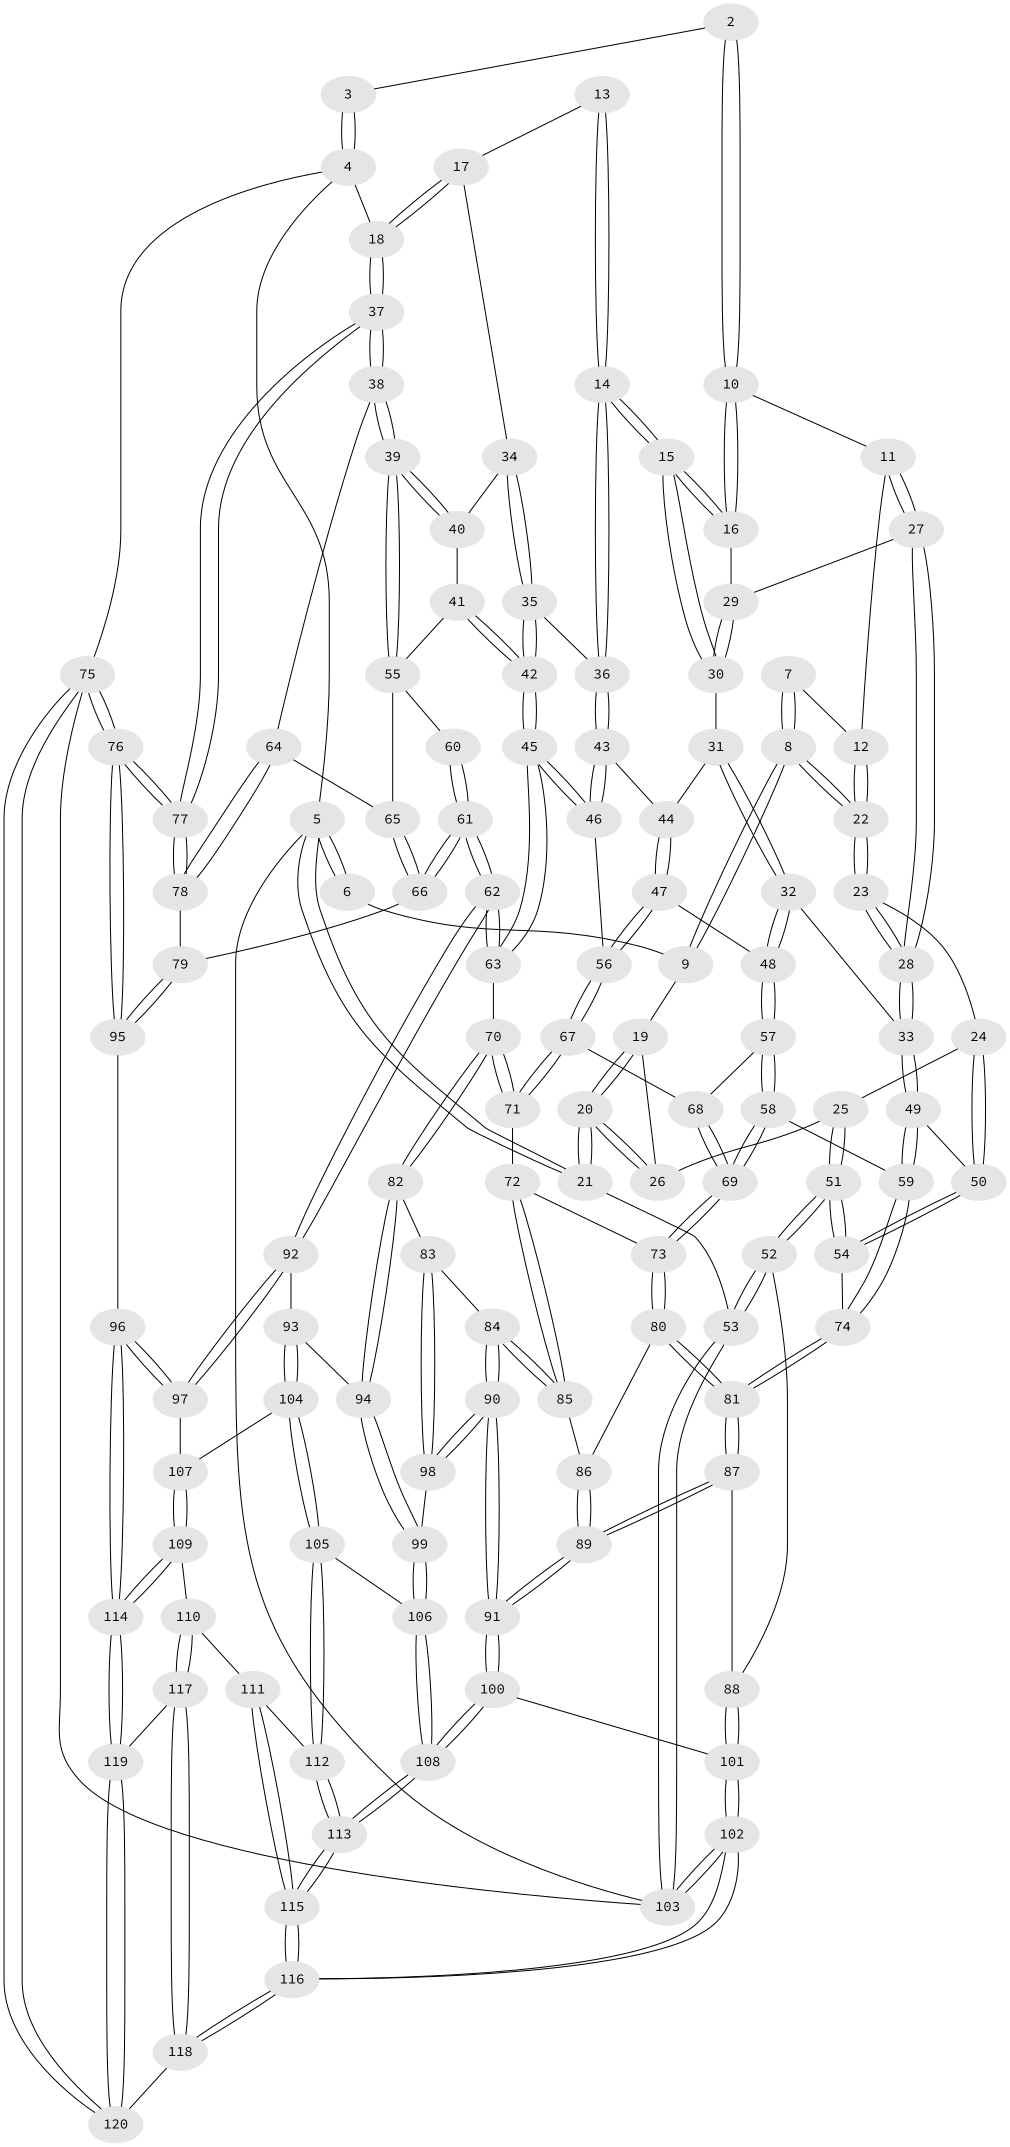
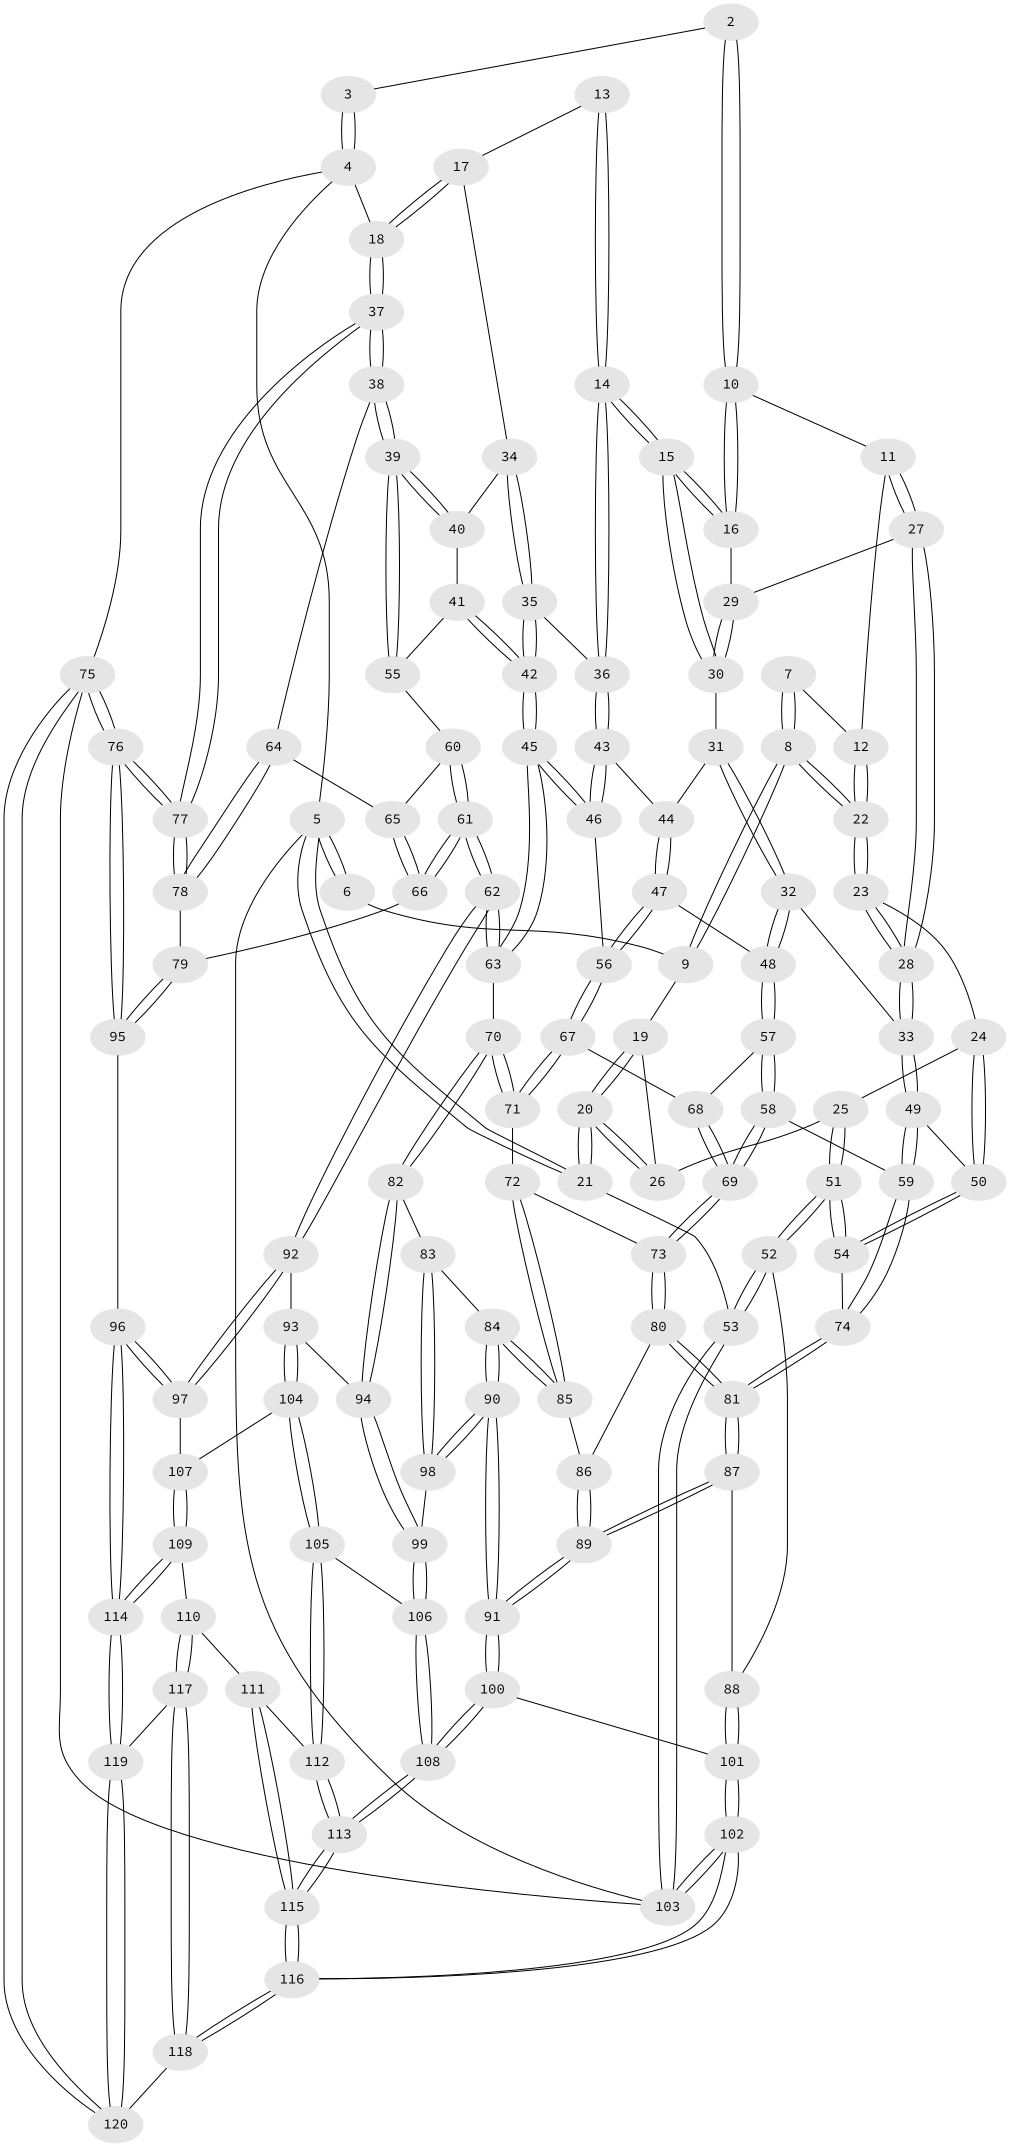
  graph {
    fontname="Source Code Pro"
    node [color=gray90 fontname="Source Code Pro" style=filled]
    edge [fontname="Source Code Pro"]
    2
    3
    10
    7
    8
    12
    4
    11
    16
    5
    18
    75
    13
    14
    17
    6
    21
    103
    37
    76
    120
    9
    53
    19
    22
    23
    20
    26
    27
    29
    28
    15
    36
    34
    30
    43
    31
    35
    40
    38
    77
    24
    25
    50
    33
    51
    54
    52
    49
    32
    44
    48
    47
    57
    59
    42
    41
    45
    46
    39
    64
    78
    55
    65
    60
    63
    56
    70
    67
    58
    68
    74
    88
    101
    81
    61
    71
    69
    73
    62
    66
    92
    79
    93
    97
    82
    95
    72
    80
    83
    94
    85
    86
    87
    96
    89
    84
    98
    99
    90
    91
    102
    100
    108
    104
    107
    105
    106
    114
    119
    109
    113
    116
    118
    112
    110
    115
    111
    117
    2 -- 3
    2 -- 10
    2 -- 10
    3 -- 4
    3 -- 4
    10 -- 11
    10 -- 16
    10 -- 16
    7 -- 8
    7 -- 8
    7 -- 12
    8 -- 9
    8 -- 9
    8 -- 22
    8 -- 22
    12 -- 22
    12 -- 22
    4 -- 5
    4 -- 18
    4 -- 75
    11 -- 12
    11 -- 27
    11 -- 27
    16 -- 29
    5 -- 6
    5 -- 6
    5 -- 21
    5 -- 21
    5 -- 103
    18 -- 37
    18 -- 37
    75 -- 103
    75 -- 76
    75 -- 76
    75 -- 120
    75 -- 120
    13 -- 14
    13 -- 14
    13 -- 17
    14 -- 15
    14 -- 15
    14 -- 36
    14 -- 36
    17 -- 18
    17 -- 18
    17 -- 34
    6 -- 9
    21 -- 53
    37 -- 38
    37 -- 38
    37 -- 77
    37 -- 77
    76 -- 77
    76 -- 77
    76 -- 95
    76 -- 95
    9 -- 19
    53 -- 103
    53 -- 103
    19 -- 20
    19 -- 20
    19 -- 26
    22 -- 23
    22 -- 23
    23 -- 28
    23 -- 28
    23 -- 24
    20 -- 21
    20 -- 21
    20 -- 26
    20 -- 26
    27 -- 29
    27 -- 28
    27 -- 28
    29 -- 30
    29 -- 30
    28 -- 33
    28 -- 33
    15 -- 16
    15 -- 16
    15 -- 30
    15 -- 30
    36 -- 43
    36 -- 43
    34 -- 35
    34 -- 35
    34 -- 40
    30 -- 31
    43 -- 44
    43 -- 46
    43 -- 46
    31 -- 32
    31 -- 32
    31 -- 44
    35 -- 36
    35 -- 42
    35 -- 42
    40 -- 41
    38 -- 39
    38 -- 39
    38 -- 64
    77 -- 78
    77 -- 78
    24 -- 25
    24 -- 50
    24 -- 50
    25 -- 26
    25 -- 51
    25 -- 51
    50 -- 54
    50 -- 54
    33 -- 49
    33 -- 49
    51 -- 54
    51 -- 54
    51 -- 52
    51 -- 52
    54 -- 74
    52 -- 53
    52 -- 53
    52 -- 88
    49 -- 50
    49 -- 59
    49 -- 59
    32 -- 33
    32 -- 48
    32 -- 48
    44 -- 47
    44 -- 47
    48 -- 57
    48 -- 57
    47 -- 48
    47 -- 56
    47 -- 56
    57 -- 58
    57 -- 58
    57 -- 68
    59 -- 74
    59 -- 74
    42 -- 45
    42 -- 45
    41 -- 42
    41 -- 42
    41 -- 55
    45 -- 46
    45 -- 46
    45 -- 63
    45 -- 63
    46 -- 56
    39 -- 40
    39 -- 40
    39 -- 55
    39 -- 55
    64 -- 78
    64 -- 78
    64 -- 65
    78 -- 79
    55 -- 60
    65 -- 66
    65 -- 66
-   55 -- 65
+   60 -- 65
    60 -- 61
    60 -- 61
    63 -- 70
    56 -- 67
    56 -- 67
    70 -- 71
    70 -- 71
    70 -- 82
    70 -- 82
    67 -- 68
    67 -- 71
    67 -- 71
    58 -- 59
    58 -- 69
    58 -- 69
    68 -- 69
    68 -- 69
    74 -- 81
    74 -- 81
    88 -- 101
    88 -- 101
    101 -- 102
    101 -- 102
    81 -- 87
    81 -- 87
    61 -- 62
    61 -- 62
    61 -- 66
    61 -- 66
    71 -- 72
    69 -- 73
    69 -- 73
    73 -- 80
    73 -- 80
    62 -- 63
    62 -- 63
    62 -- 92
    62 -- 92
    66 -- 79
    92 -- 93
    92 -- 97
    92 -- 97
    79 -- 95
    79 -- 95
    93 -- 94
    93 -- 104
    93 -- 104
    97 -- 107
    82 -- 83
    82 -- 94
    82 -- 94
    95 -- 96
    72 -- 73
    72 -- 85
    72 -- 85
    80 -- 81
    80 -- 81
    80 -- 86
    83 -- 84
    83 -- 98
    83 -- 98
    94 -- 99
    94 -- 99
    85 -- 86
    86 -- 89
    86 -- 89
    87 -- 88
    87 -- 89
    87 -- 89
    96 -- 97
    96 -- 97
    96 -- 114
    96 -- 114
    89 -- 91
    89 -- 91
    84 -- 85
    84 -- 85
    84 -- 90
    84 -- 90
    98 -- 99
    99 -- 106
    99 -- 106
    90 -- 98
    90 -- 98
    90 -- 91
    90 -- 91
    91 -- 100
    91 -- 100
    102 -- 103
    102 -- 103
    102 -- 116
    102 -- 116
    100 -- 101
    100 -- 108
    100 -- 108
    108 -- 113
    108 -- 113
    104 -- 107
    104 -- 105
    104 -- 105
    107 -- 109
    107 -- 109
    105 -- 106
    105 -- 112
    105 -- 112
    106 -- 108
    106 -- 108
    114 -- 119
    114 -- 119
    119 -- 120
    119 -- 120
    109 -- 114
    109 -- 114
    109 -- 110
    113 -- 115
    113 -- 115
    116 -- 118
    116 -- 118
    118 -- 120
    112 -- 113
    112 -- 113
    110 -- 111
    110 -- 117
    110 -- 117
    115 -- 116
    115 -- 116
    111 -- 112
    111 -- 115
    111 -- 115
    117 -- 119
    117 -- 118
    117 -- 118
  }
